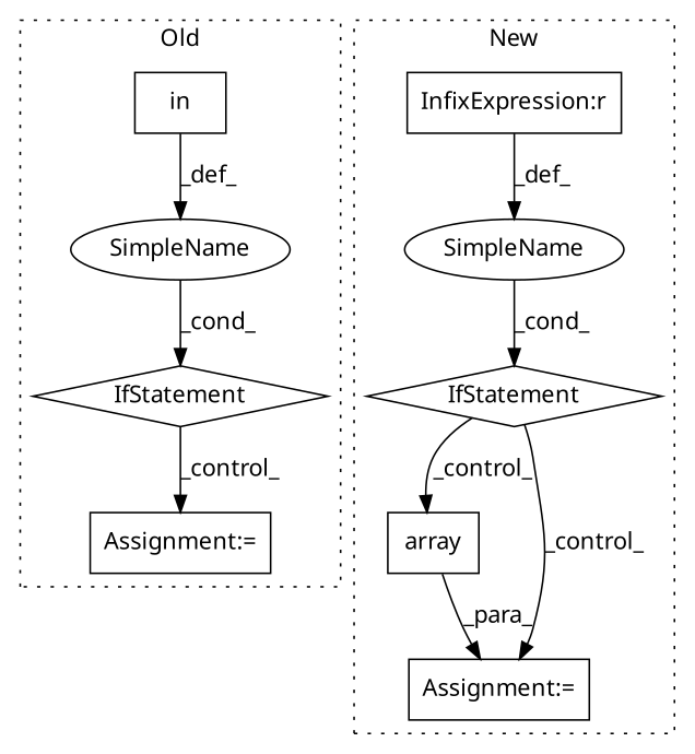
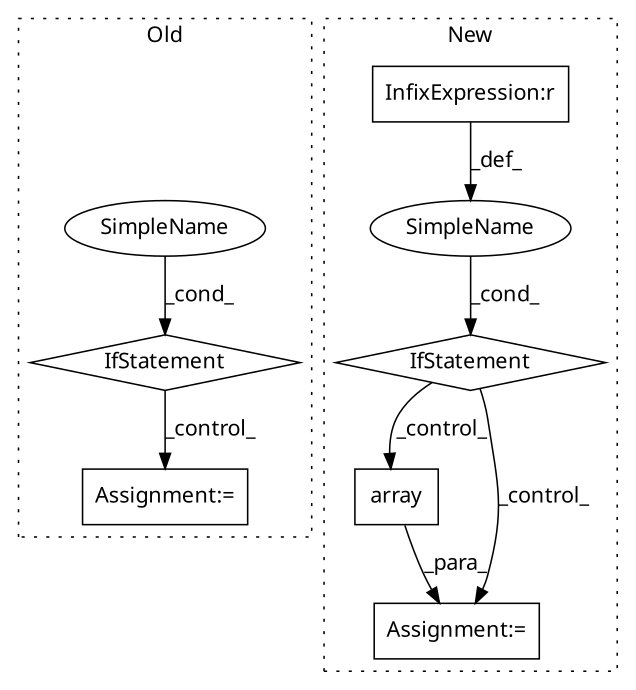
  digraph {
    fontname="Noto Sans"
    node [a=25 shape=box fontname="Noto Sans"]
    edge [fontname="Noto Sans"]
-   n1 [a=105 l=23 label=in s=1215]
    n2 [l="8,2" label=IfStatement s="1207,1238" shape=diamond]
    n3 [a=7 l=29 label="Assignment:=" s=1380]
    n4 [a=42 label=SimpleName shape=ellipse]
    n5 [a=32 l="6,1" label=array s="2357,2384"]
    n6 [a=7 l=1 label="Assignment:=" s=2350]
    n7 [a=42 label=SimpleName shape=ellipse]
    n8 [l="4,2" label=IfStatement s="2178,2248" shape=diamond]
    n9 [a=27 l=4 label="InfixExpression:r" s=2222]
    subgraph cluster_1 {
      label=Old
      style=dotted
-     n1
      n2
      n3
      n4
    }
    subgraph cluster_2 {
      label=New
      style=dotted
      n5
      n6
      n7
      n8
      n9
    }
-   n1 -> n4 [label=_def_]
    n2 -> n3 [label=_control_]
    n4 -> n2 [label=_cond_]
    n5 -> n6 [label=_para_]
    n7 -> n8 [label=_cond_]
    n8 -> n5 [label=_control_]
    n8 -> n6 [label=_control_]
    n9 -> n7 [label=_def_]
  }
